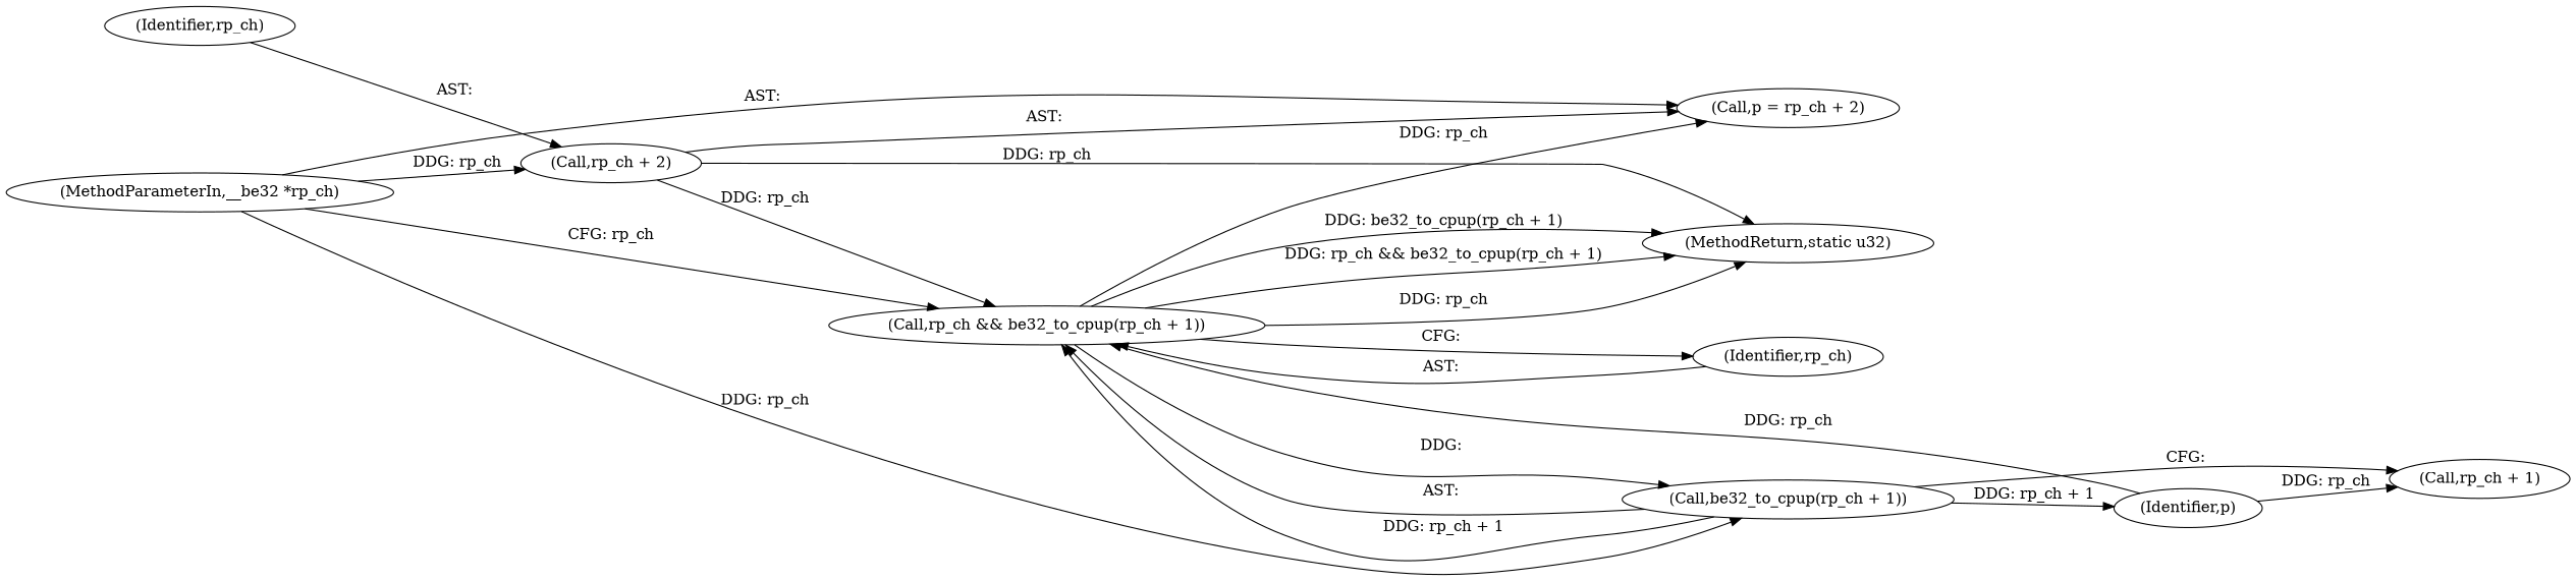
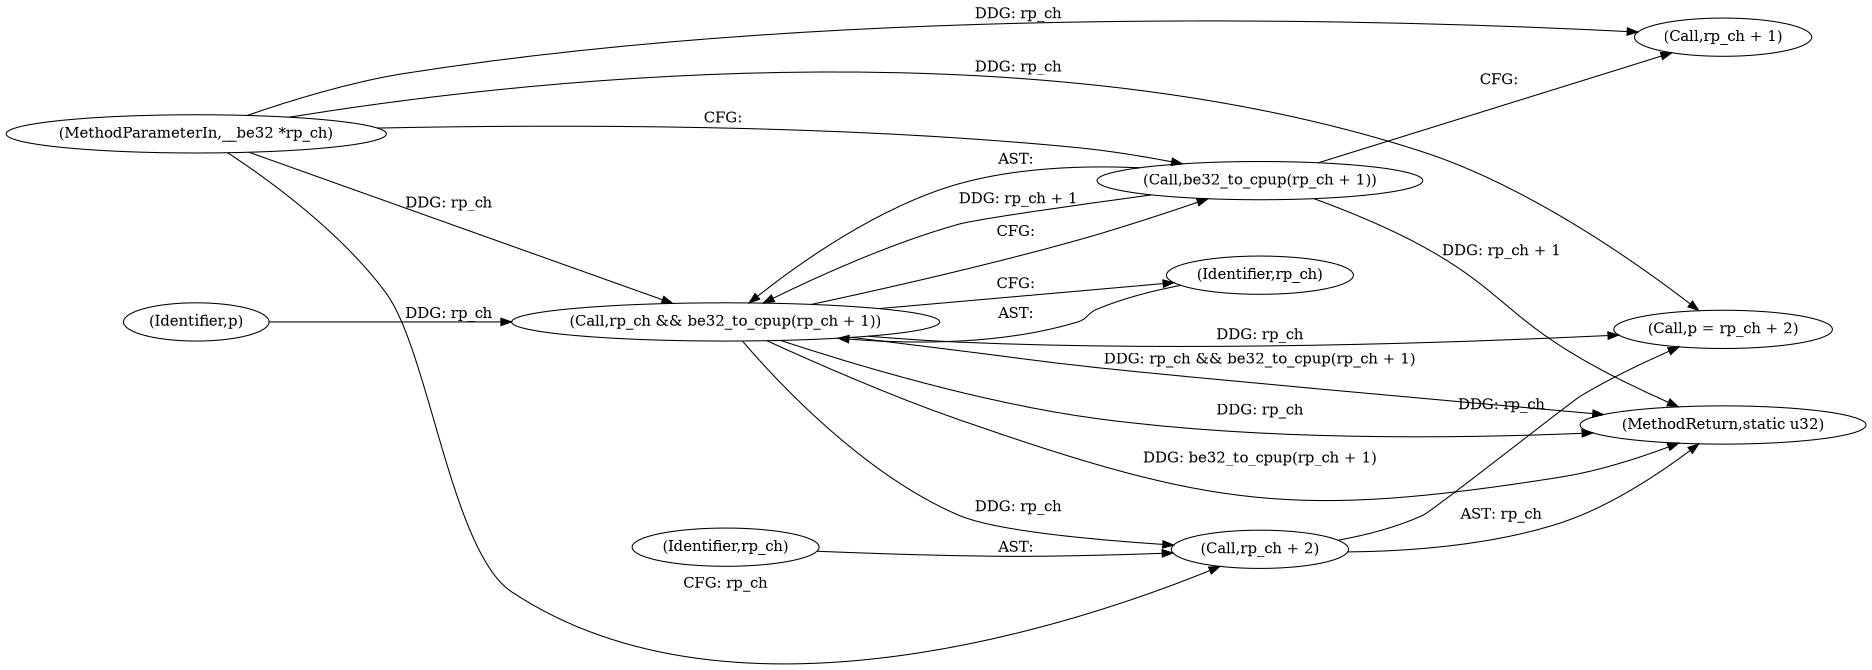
  digraph {
    rankdir=LR
    n1 [label="(Call,rp_ch + 2)"]
    n2 [label="(MethodReturn,static u32)"]
    n3 [label="(Call,p = rp_ch + 2)"]
    n4 [label="(Call,rp_ch && be32_to_cpup(rp_ch + 1))"]
    n5 [label="(Call,be32_to_cpup(rp_ch + 1))"]
    n6 [label="(Identifier,rp_ch)"]
    n7 [label="(Call,rp_ch + 1)"]
    n8 [label="(MethodParameterIn,__be32 *rp_ch)"]
    n9 [label="(Identifier,rp_ch)"]
    n10 [label="(Identifier,p)"]
-   n1 -> n2 [label="DDG: rp_ch"]
-   n1 -> n3 [label="AST: "]
-   n1 -> n4 [label="DDG: rp_ch"]
+   n1 -> n2 [label="AST: rp_ch"]
+   n1 -> n3 [label="DDG: rp_ch"]
+   n4 -> n1 [label="DDG: rp_ch"]
    n4 -> n2 [label="DDG: rp_ch && be32_to_cpup(rp_ch + 1)"]
    n4 -> n2 [label="DDG: rp_ch"]
    n4 -> n2 [label="DDG: be32_to_cpup(rp_ch + 1)"]
    n4 -> n3 [label="DDG: rp_ch"]
-   n4 -> n5 [label="DDG: "]
+   n4 -> n5 [label="CFG: "]
    n4 -> n6 [label="CFG: "]
-   n5 -> n10 [label="DDG: rp_ch + 1"]
+   n5 -> n2 [label="DDG: rp_ch + 1"]
    n5 -> n4 [label="AST: "]
    n5 -> n4 [label="DDG: rp_ch + 1"]
    n5 -> n7 [label="CFG: "]
    n6 -> n4 [label="AST: "]
-   n8 -> n1 [label="DDG: rp_ch"]
-   n8 -> n3 [label="AST: "]
-   n8 -> n4 [label="CFG: rp_ch"]
-   n8 -> n5 [label="DDG: rp_ch"]
-   n10 -> n7 [label="DDG: rp_ch"]
+   n8 -> n1 [label="CFG: rp_ch"]
+   n8 -> n3 [label="DDG: rp_ch"]
+   n8 -> n4 [label="DDG: rp_ch"]
+   n8 -> n5 [label="CFG: "]
+   n8 -> n7 [label="DDG: rp_ch"]
    n9 -> n1 [label="AST: "]
    n10 -> n4 [label="DDG: rp_ch"]
  }
